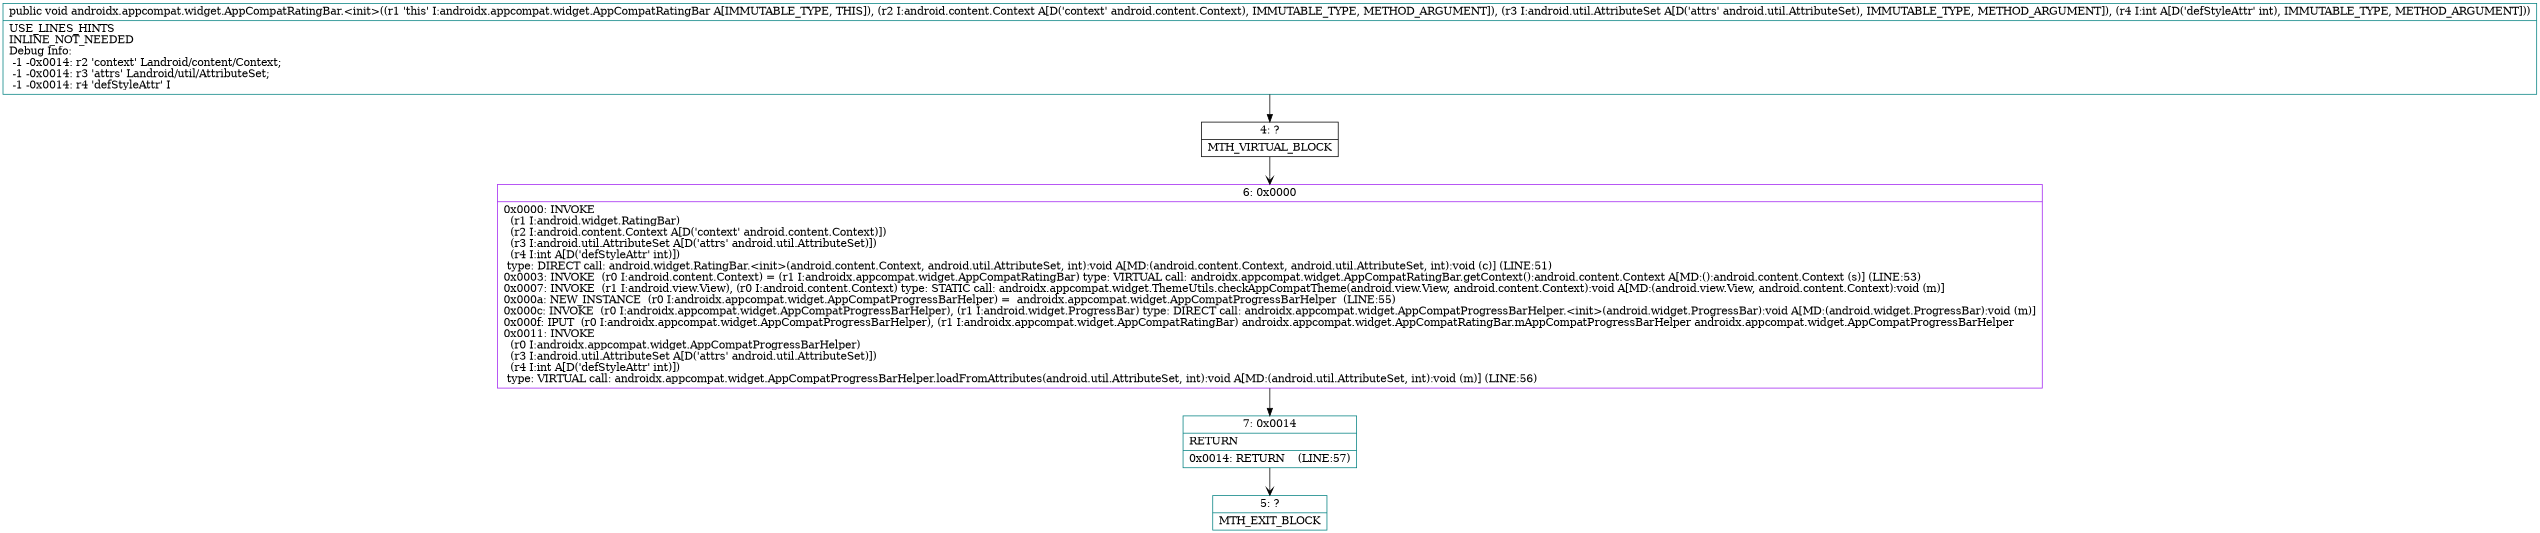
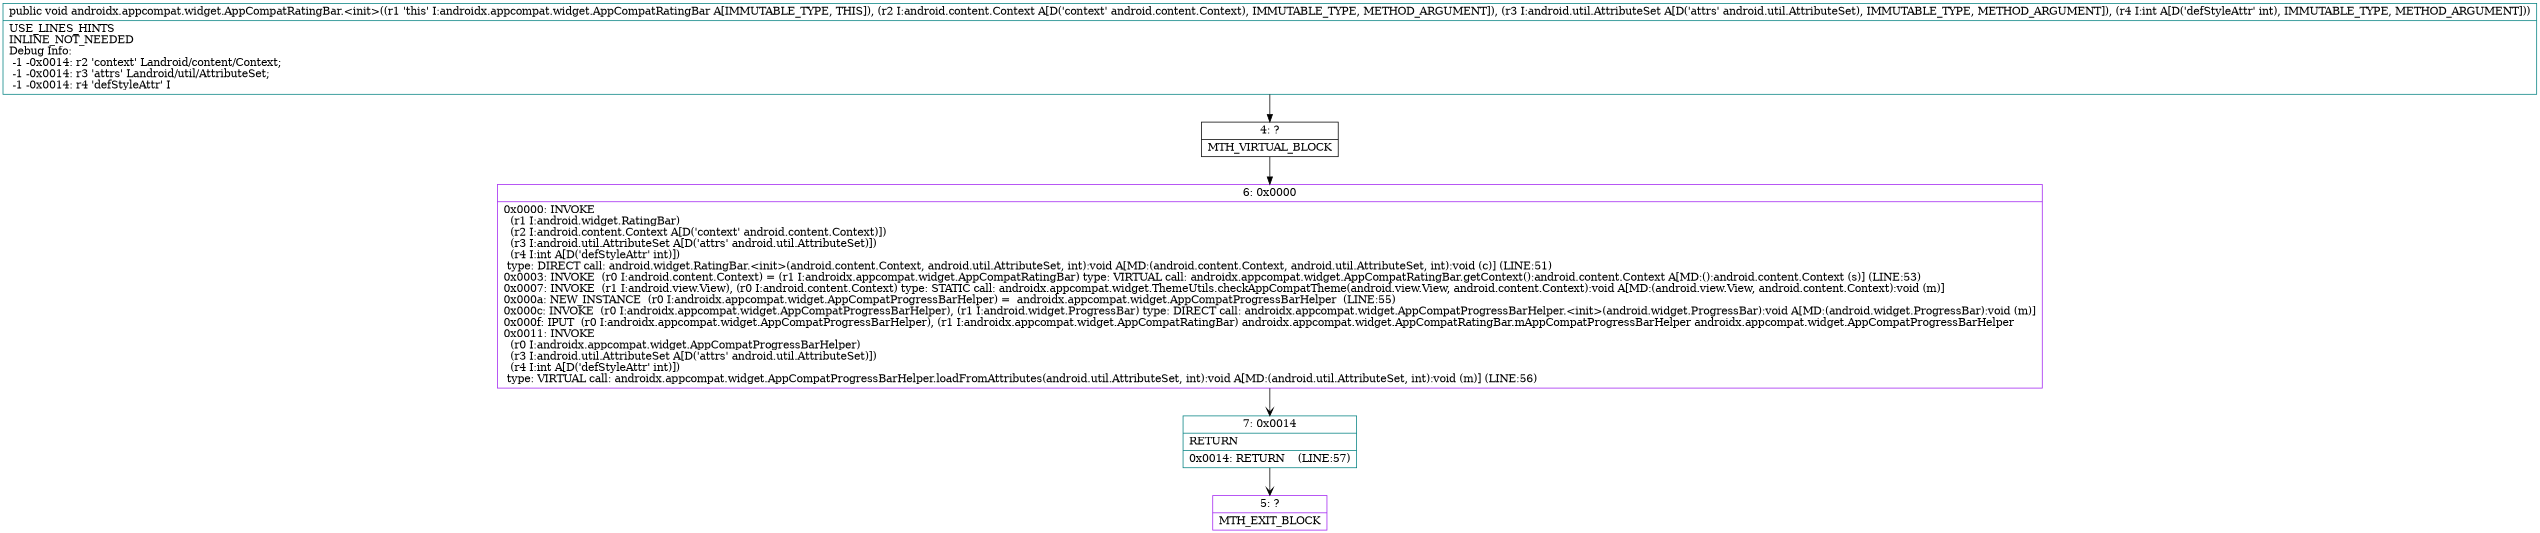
  digraph {
    node [color=purple shape=record]
    edge [arrowhead=vee]
    n1 [color=black label="{4\:\ ?|MTH_VIRTUAL_BLOCK\l}"]
    n2 [label="{6\:\ 0x0000|0x0000: INVOKE  \l  (r1 I:android.widget.RatingBar)\l  (r2 I:android.content.Context A[D('context' android.content.Context)])\l  (r3 I:android.util.AttributeSet A[D('attrs' android.util.AttributeSet)])\l  (r4 I:int A[D('defStyleAttr' int)])\l type: DIRECT call: android.widget.RatingBar.\<init\>(android.content.Context, android.util.AttributeSet, int):void A[MD:(android.content.Context, android.util.AttributeSet, int):void (c)] (LINE:51)\l0x0003: INVOKE  (r0 I:android.content.Context) = (r1 I:androidx.appcompat.widget.AppCompatRatingBar) type: VIRTUAL call: androidx.appcompat.widget.AppCompatRatingBar.getContext():android.content.Context A[MD:():android.content.Context (s)] (LINE:53)\l0x0007: INVOKE  (r1 I:android.view.View), (r0 I:android.content.Context) type: STATIC call: androidx.appcompat.widget.ThemeUtils.checkAppCompatTheme(android.view.View, android.content.Context):void A[MD:(android.view.View, android.content.Context):void (m)]\l0x000a: NEW_INSTANCE  (r0 I:androidx.appcompat.widget.AppCompatProgressBarHelper) =  androidx.appcompat.widget.AppCompatProgressBarHelper  (LINE:55)\l0x000c: INVOKE  (r0 I:androidx.appcompat.widget.AppCompatProgressBarHelper), (r1 I:android.widget.ProgressBar) type: DIRECT call: androidx.appcompat.widget.AppCompatProgressBarHelper.\<init\>(android.widget.ProgressBar):void A[MD:(android.widget.ProgressBar):void (m)]\l0x000f: IPUT  (r0 I:androidx.appcompat.widget.AppCompatProgressBarHelper), (r1 I:androidx.appcompat.widget.AppCompatRatingBar) androidx.appcompat.widget.AppCompatRatingBar.mAppCompatProgressBarHelper androidx.appcompat.widget.AppCompatProgressBarHelper \l0x0011: INVOKE  \l  (r0 I:androidx.appcompat.widget.AppCompatProgressBarHelper)\l  (r3 I:android.util.AttributeSet A[D('attrs' android.util.AttributeSet)])\l  (r4 I:int A[D('defStyleAttr' int)])\l type: VIRTUAL call: androidx.appcompat.widget.AppCompatProgressBarHelper.loadFromAttributes(android.util.AttributeSet, int):void A[MD:(android.util.AttributeSet, int):void (m)] (LINE:56)\l}"]
    n3 [color=teal label="{7\:\ 0x0014|RETURN\l|0x0014: RETURN    (LINE:57)\l}"]
-   n4 [color=teal label="{5\:\ ?|MTH_EXIT_BLOCK\l}"]
+   n4 [label="{5\:\ ?|MTH_EXIT_BLOCK\l}"]
    n5 [color=teal label="{public void androidx.appcompat.widget.AppCompatRatingBar.\<init\>((r1 'this' I:androidx.appcompat.widget.AppCompatRatingBar A[IMMUTABLE_TYPE, THIS]), (r2 I:android.content.Context A[D('context' android.content.Context), IMMUTABLE_TYPE, METHOD_ARGUMENT]), (r3 I:android.util.AttributeSet A[D('attrs' android.util.AttributeSet), IMMUTABLE_TYPE, METHOD_ARGUMENT]), (r4 I:int A[D('defStyleAttr' int), IMMUTABLE_TYPE, METHOD_ARGUMENT]))  | USE_LINES_HINTS\lINLINE_NOT_NEEDED\lDebug Info:\l  \-1 \-0x0014: r2 'context' Landroid\/content\/Context;\l  \-1 \-0x0014: r3 'attrs' Landroid\/util\/AttributeSet;\l  \-1 \-0x0014: r4 'defStyleAttr' I\l}"]
-   n1 -> n2
-   n2 -> n3 [arrowhead=normal]
+   n1 -> n2 [arrowhead=normal]
+   n2 -> n3
    n3 -> n4
    n5 -> n1 [arrowhead=normal]
  }
